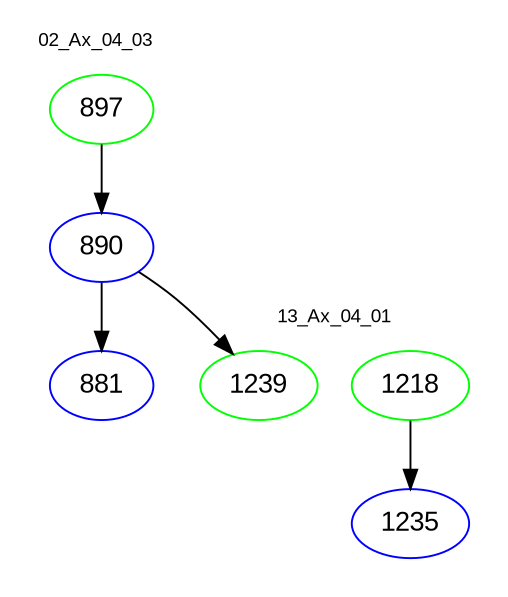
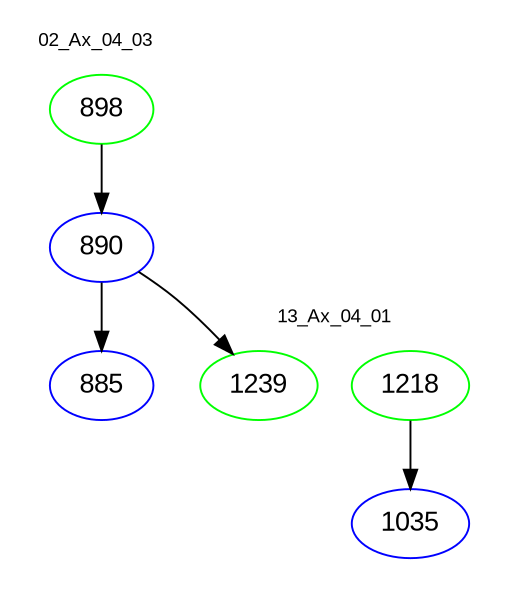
  digraph {
    fontname="Liberation Sans"
    node [color=green fontname="Liberation Sans"]
    edge [color=black fontname="Liberation Sans"]
-   n1 [label=897]
+   n1 [label=898]
    n2 [color=blue label=890]
-   n3 [color=blue label=881]
+   n3 [color=blue label=885]
    n4 [label=1218]
-   n5 [color=blue label=1235]
+   n5 [color=blue label=1035]
    n6 [label=1239]
    subgraph cluster_1 {
      color=white
      fontsize=10
      label="02_Ax_04_03"
      n1
      n2
      n3
    }
    subgraph cluster_2 {
      color=white
      fontsize=10
      label="13_Ax_04_01"
      n4
      n5
      n6
    }
    n1 -> n2
    n2 -> n3
    n2 -> n6
    n4 -> n5
  }
